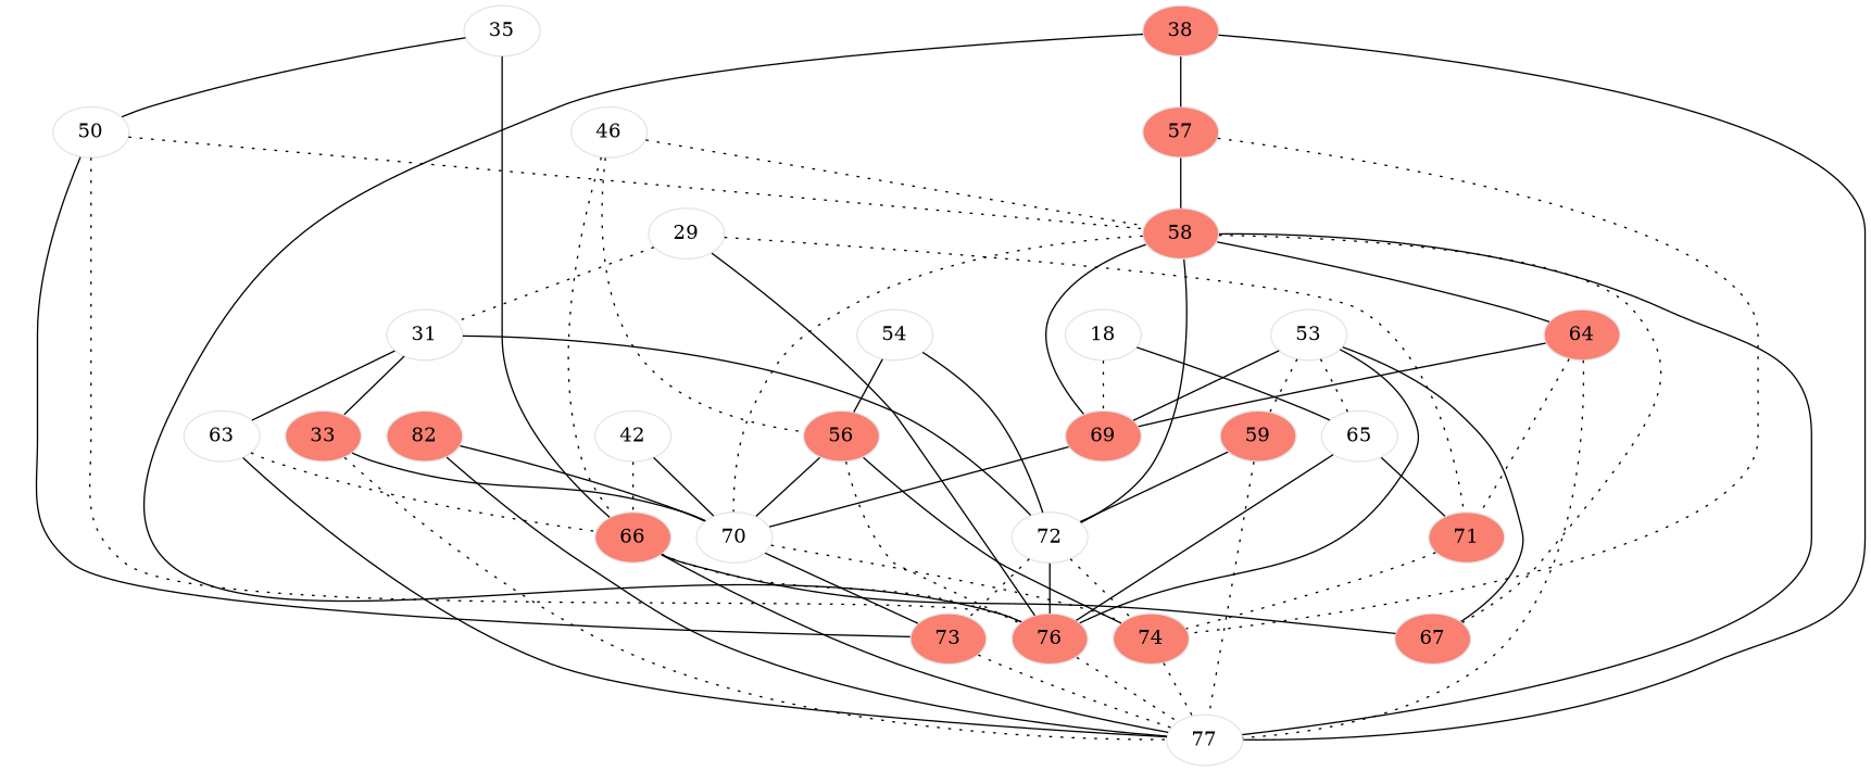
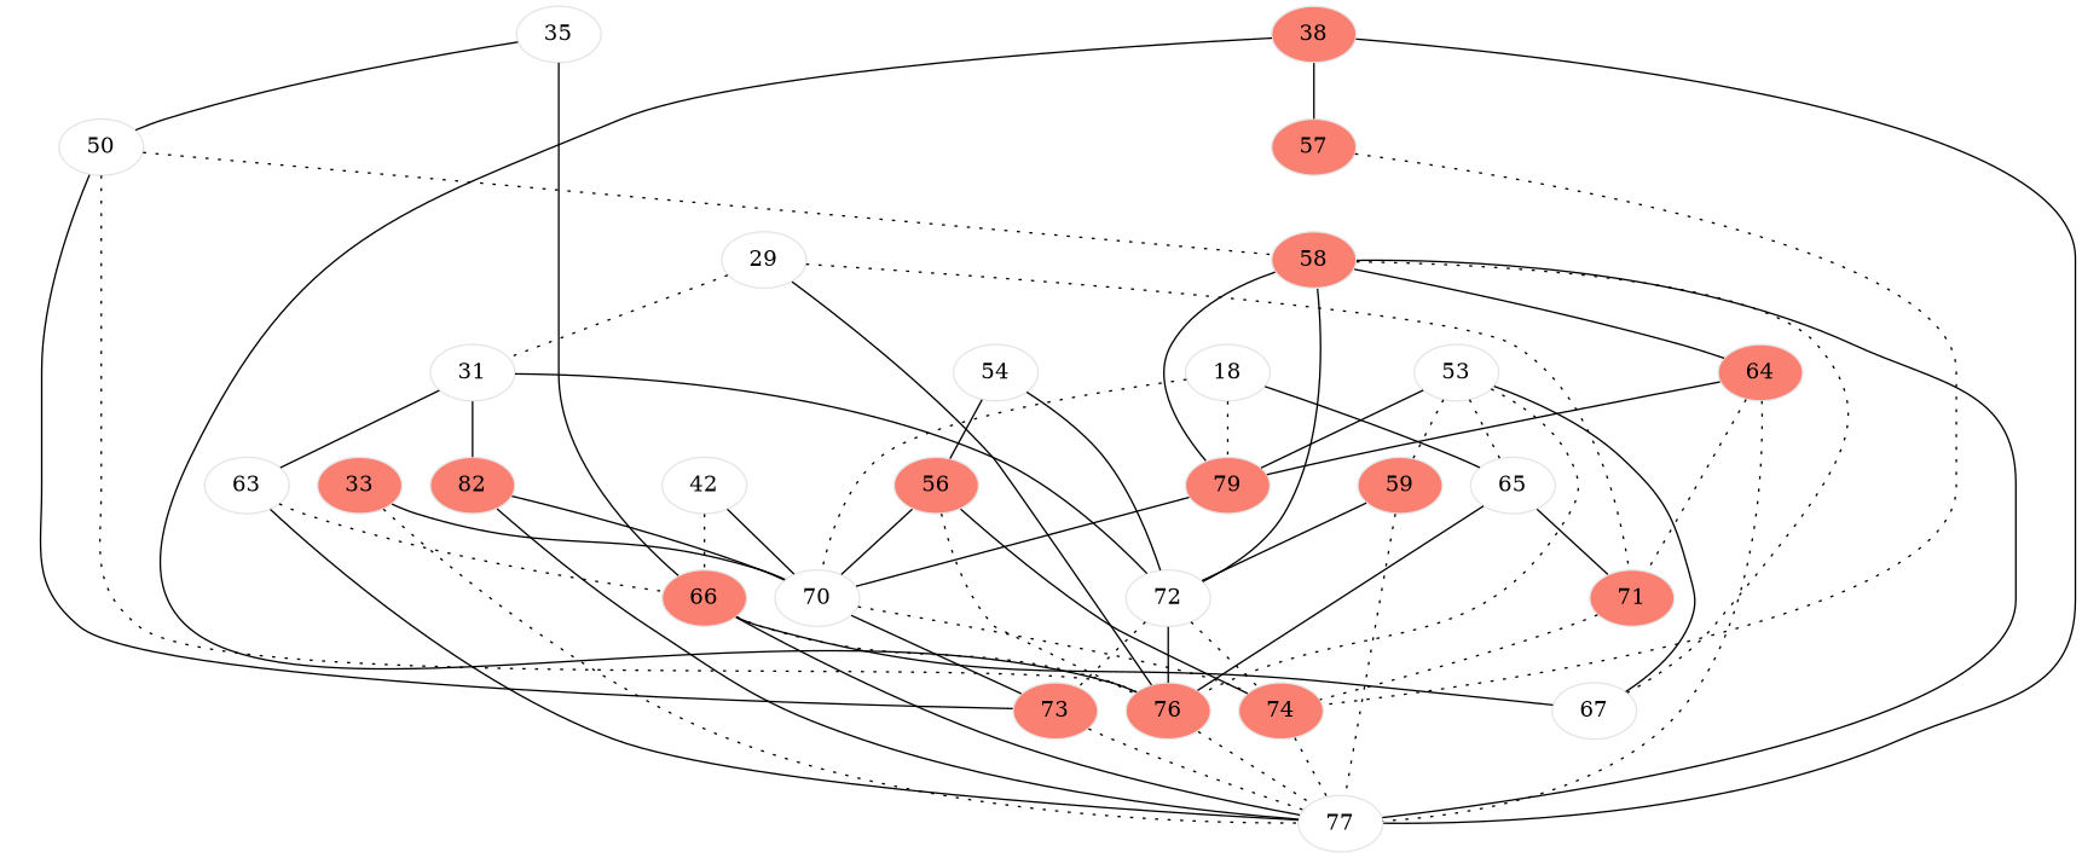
  graph {
    node [color=gray90 fillcolor=salmon style=filled]
    edge [style=solid]
    65 [fillcolor=white super="+34"]
    71
    76 [super="+27+40+44"]
    18 [fillcolor=white]
-   69 [super="+48"]
+   69 [super="+48" label=79]
    70 [fillcolor=white super="+68+41+60"]
    n7 [label=82 super="+8"]
    77 [fillcolor=white super="+37+75+23"]
    63 [fillcolor=white super="+47"]
    66 [super="+21+20"]
-   67 [super="+13"]
+   67 [fillcolor=white super="+13"]
    29 [fillcolor=white]
    31 [fillcolor=white]
    72 [fillcolor=white super="+49+51"]
    74 [super="+26+36"]
    73 [super="+62"]
    33
    50 [fillcolor=white super="+32"]
    58 [super="+15+55+43+22"]
    35 [fillcolor=white]
    38
    57
    42 [fillcolor=white]
    56 [super="+45"]
-   46 [fillcolor=white]
    64 [super="+61"]
    53 [fillcolor=white]
    59
    54 [fillcolor=white]
    65 -- 71 [weight=2]
    65 -- 76 [weight=2]
    71 -- 74 [style=dotted]
    76 -- 77 [style=dotted weight=2]
    18 -- 65
    18 -- 69 [style=dotted]
    69 -- 70
    70 -- 74 [style=dotted]
    70 -- 73
    n7 -- 70 [weight=3]
    n7 -- 77
    63 -- 77
    63 -- 66 [style=dotted]
    66 -- 76 [style=dotted weight=3]
    66 -- 77
    66 -- 67 [weight=2]
    29 -- 71 [style=dotted]
    29 -- 76
    29 -- 31 [style=dotted]
-   31 -- 33
+   31 -- n7
    31 -- 63 [weight=2]
    31 -- 72 [weight=2]
    72 -- 76 [weight=2]
    72 -- 74 [style=dotted weight=2]
    72 -- 73 [style=dotted weight=4]
    74 -- 77 [style=dotted]
    73 -- 77 [style=dotted weight=2]
    33 -- 70 [weight=2]
    33 -- 77 [style=dotted]
    50 -- 76 [style=dotted weight=2]
    50 -- 73
    50 -- 58 [style=dotted weight=2]
    58 -- 69
-   58 -- 70 [style=dotted weight=3]
+   18 -- 70 [style=dotted weight=3]
    58 -- 77 [weight=5]
    58 -- 67 [style=dotted]
    58 -- 72 [weight=3]
    58 -- 64 [weight=2]
    35 -- 66 [weight=3]
    35 -- 50 [weight=2]
    38 -- 76
    38 -- 77
    38 -- 57
    57 -- 74 [style=dotted]
-   57 -- 58 [weight=3]
    42 -- 70
    42 -- 66 [style=dotted]
    56 -- 76 [style=dotted weight=2]
    56 -- 70 [weight=2]
    56 -- 74
-   46 -- 66 [style=dotted]
-   46 -- 58 [style=dotted]
-   46 -- 56 [style=dotted]
    64 -- 71 [style=dotted]
    64 -- 69
    64 -- 77 [style=dotted weight=2]
    53 -- 65 [style=dotted]
-   53 -- 76
+   53 -- 76 [style=dotted]
    53 -- 69 [weight=2]
    53 -- 67
    53 -- 59 [style=dotted]
    59 -- 77 [style=dotted]
    59 -- 72
    54 -- 72
    54 -- 56
  }
